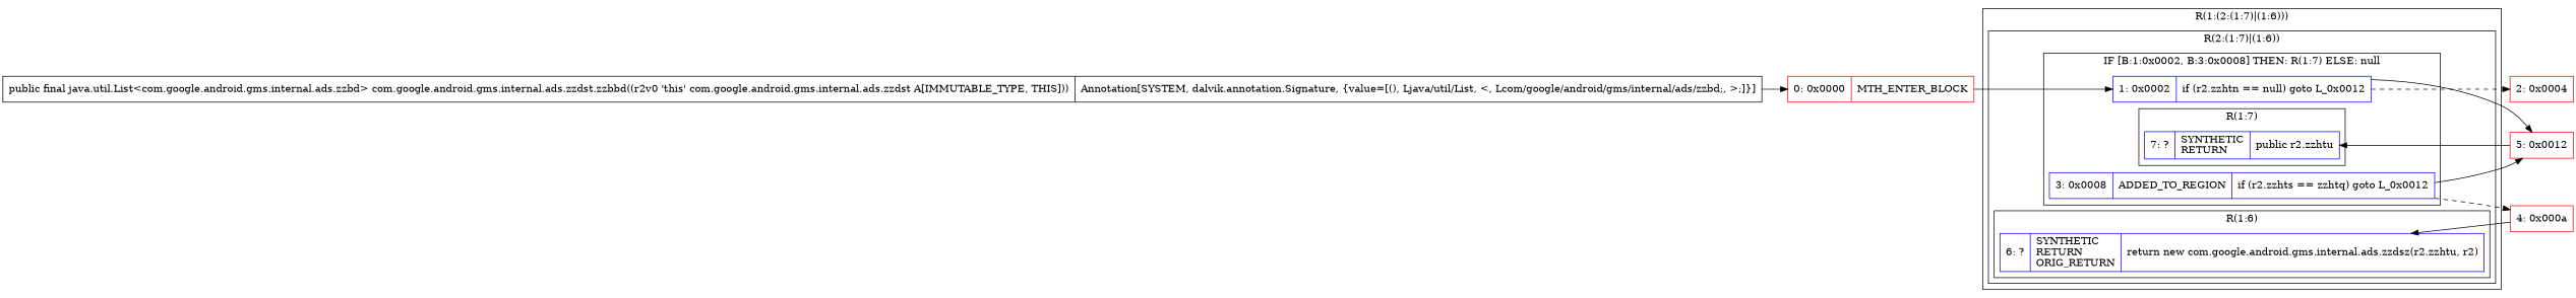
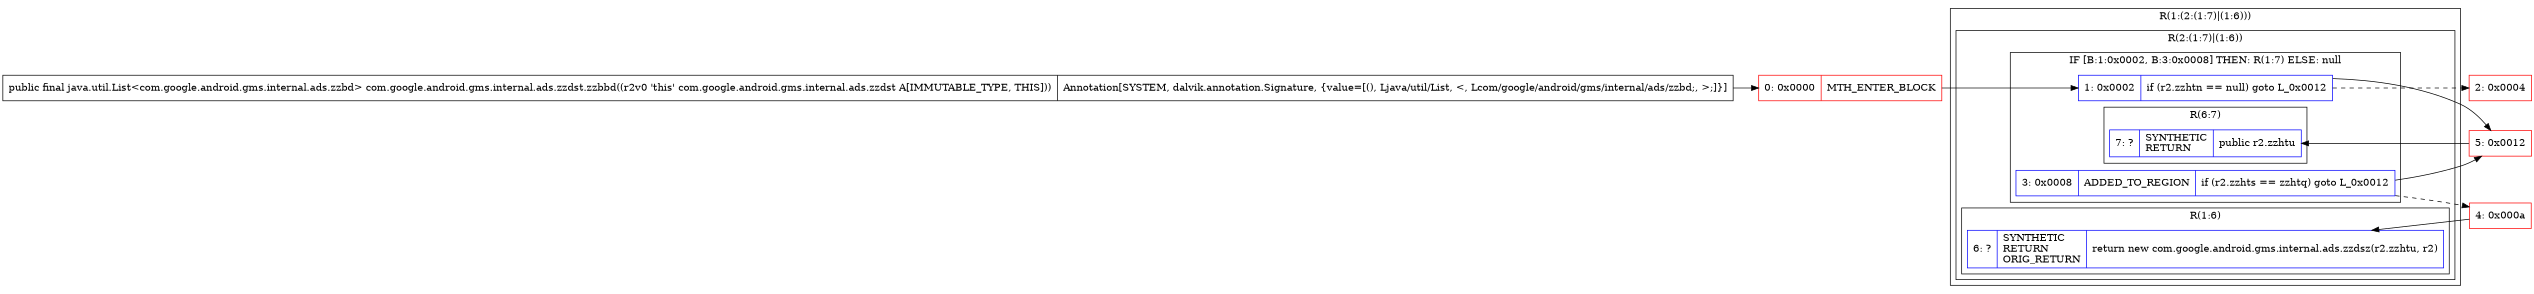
  digraph {
    rankdir=LR
    node [color=blue shape=record]
    n1 [label="{7\:\ ?|SYNTHETIC\lRETURN\l|public r2.zzhtu\l}"]
    n2 [label="{1\:\ 0x0002|if (r2.zzhtn == null) goto L_0x0012\l}"]
    n3 [label="{3\:\ 0x0008|ADDED_TO_REGION\l|if (r2.zzhts == zzhtq) goto L_0x0012\l}"]
    n4 [label="{6\:\ ?|SYNTHETIC\lRETURN\lORIG_RETURN\l|return new com.google.android.gms.internal.ads.zzdsz(r2.zzhtu, r2)\l}"]
    n5 [color=red label="{2\:\ 0x0004}"]
    n6 [color=red label="{5\:\ 0x0012}"]
    n7 [color=red label="{4\:\ 0x000a}"]
    n8 [color=red label="{0\:\ 0x0000|MTH_ENTER_BLOCK\l}"]
    n9 [label="{public final java.util.List\<com.google.android.gms.internal.ads.zzbd\> com.google.android.gms.internal.ads.zzdst.zzbbd((r2v0 'this' com.google.android.gms.internal.ads.zzdst A[IMMUTABLE_TYPE, THIS]))  | Annotation[SYSTEM, dalvik.annotation.Signature, \{value=[(), Ljava\/util\/List, \<, Lcom\/google\/android\/gms\/internal\/ads\/zzbd;, \>;]\}]\l}" color=""]
    subgraph cluster_1 {
      label="R(1:(2:(1:7)|(1:6)))"
      subgraph cluster_2 {
        label="R(2:(1:7)|(1:6))"
        subgraph cluster_3 {
          label="IF [B:1:0x0002, B:3:0x0008] THEN: R(1:7) ELSE: null"
          n2
          n3
          subgraph cluster_4 {
-           label="R(1:7)"
+           label="R(6:7)"
            n1
          }
        }
        subgraph cluster_5 {
          label="R(1:6)"
          n4
        }
      }
    }
    n2 -> n5 [style=dashed]
    n2 -> n6
    n3 -> n6
    n3 -> n7 [style=dashed]
    n6 -> n1
    n7 -> n4
    n8 -> n2
    n9 -> n8
  }
